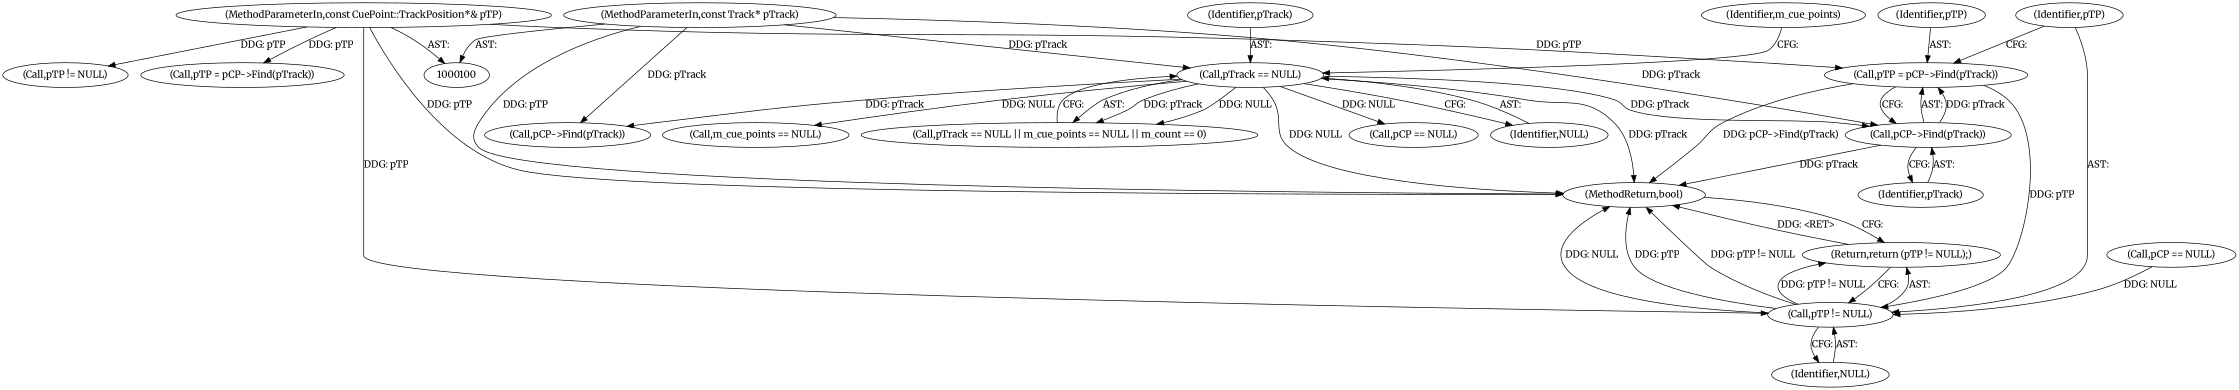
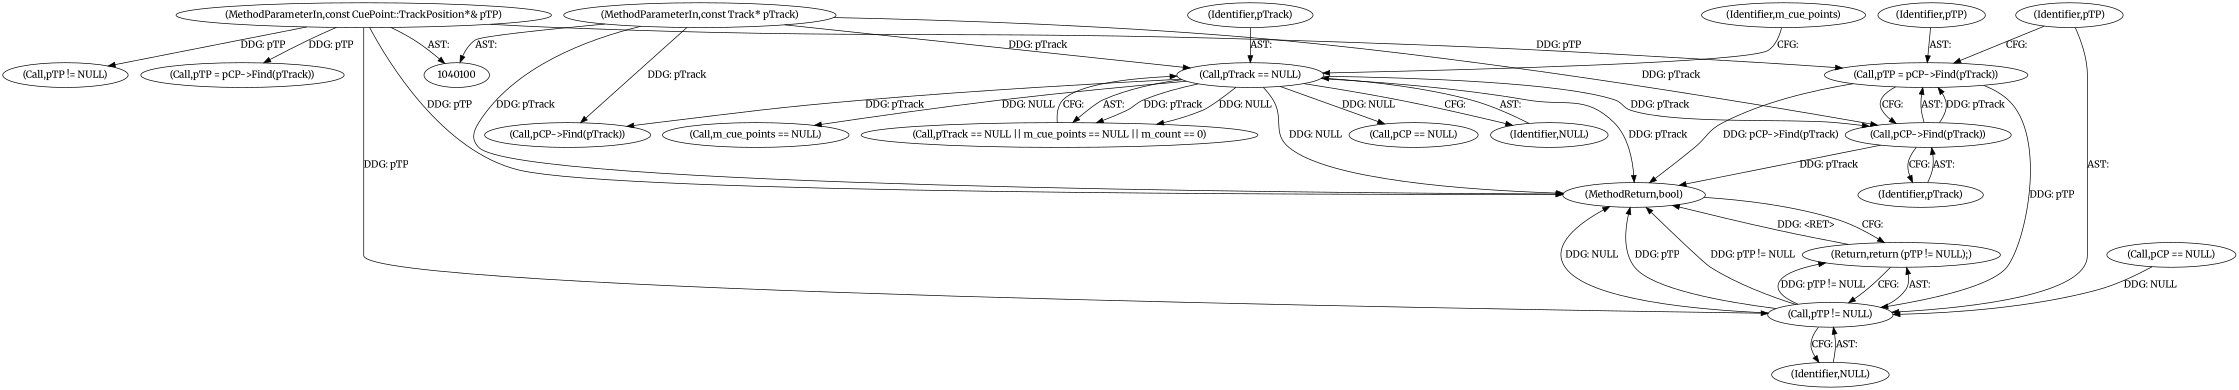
  digraph {
    fontname=Merriweather
    node [fontname=Merriweather]
    edge [fontname=Merriweather]
    n1 [label="(Call,pTP = pCP->Find(pTrack))"]
    n2 [label="(Call,pCP->Find(pTrack))"]
    n3 [label="(Call,pTP != NULL)"]
    n4 [label="(MethodReturn,bool)"]
    n5 [label="(Identifier,pTrack)"]
    n6 [label="(Return,return (pTP != NULL);)"]
    n7 [label="(Identifier,NULL)"]
    n8 [label="(Call,pTrack == NULL)"]
    n9 [label="(Call,pCP == NULL)"]
    n10 [label="(Identifier,NULL)"]
    n11 [label="(Call,m_cue_points == NULL)"]
    n12 [label="(Call,pTrack == NULL || m_cue_points == NULL || m_count == 0)"]
    n13 [label="(Call,pCP->Find(pTrack))"]
    n14 [label="(MethodParameterIn,const Track* pTrack)"]
-   1000100
+   1000100 [label=1040100]
    n16 [label="(MethodParameterIn,const CuePoint::TrackPosition*& pTP)"]
    n17 [label="(Call,pTP != NULL)"]
    n18 [label="(Call,pTP = pCP->Find(pTrack))"]
    n19 [label="(Identifier,pTP)"]
    n20 [label="(Identifier,pTrack)"]
    n21 [label="(Identifier,m_cue_points)"]
    n22 [label="(Identifier,pTP)"]
    n23 [label="(Call,pCP == NULL)"]
    n1 -> n2 [label="CFG: "]
    n1 -> n3 [label="DDG: pTP"]
    n1 -> n4 [label="DDG: pCP->Find(pTrack)"]
    n2 -> n1 [label="AST: "]
    n2 -> n1 [label="DDG: pTrack"]
    n2 -> n4 [label="DDG: pTrack"]
    n2 -> n5 [label="CFG: "]
    n3 -> n4 [label="DDG: pTP != NULL"]
    n3 -> n4 [label="DDG: NULL"]
    n3 -> n4 [label="DDG: pTP"]
    n3 -> n6 [label="AST: "]
    n3 -> n6 [label="DDG: pTP != NULL"]
    n3 -> n7 [label="CFG: "]
    n4 -> n6 [label="CFG: "]
    n5 -> n2 [label="AST: "]
    n6 -> n3 [label="CFG: "]
    n6 -> n4 [label="DDG: <RET>"]
    n7 -> n3 [label="AST: "]
    n8 -> n2 [label="DDG: pTrack"]
    n8 -> n4 [label="DDG: NULL"]
    n8 -> n4 [label="DDG: pTrack"]
    n8 -> n9 [label="DDG: NULL"]
    n8 -> n10 [label="CFG: "]
    n8 -> n11 [label="DDG: NULL"]
    n8 -> n12 [label="AST: "]
    n8 -> n12 [label="DDG: pTrack"]
    n8 -> n12 [label="DDG: NULL"]
    n8 -> n13 [label="DDG: pTrack"]
    n10 -> n8 [label="AST: "]
    n12 -> n8 [label="CFG: "]
    n14 -> n2 [label="DDG: pTrack"]
-   n14 -> n4 [label="DDG: pTP"]
+   n14 -> n4 [label="DDG: pTrack"]
    n14 -> n8 [label="DDG: pTrack"]
    n14 -> n13 [label="DDG: pTrack"]
    n14 -> 1000100 [label="AST: "]
    n16 -> n1 [label="DDG: pTP"]
    n16 -> n3 [label="DDG: pTP"]
    n16 -> n4 [label="DDG: pTP"]
    n16 -> 1000100 [label="AST: "]
    n16 -> n17 [label="DDG: pTP"]
    n16 -> n18 [label="DDG: pTP"]
    n19 -> n1 [label="AST: "]
    n20 -> n8 [label="AST: "]
    n21 -> n8 [label="CFG: "]
    n22 -> n1 [label="CFG: "]
    n22 -> n3 [label="AST: "]
    n23 -> n3 [label="DDG: NULL"]
  }
